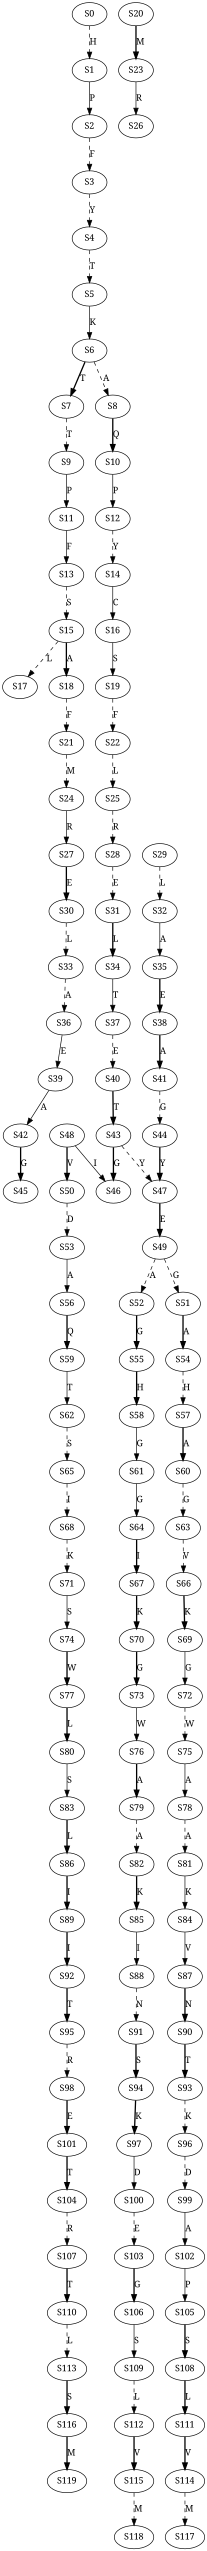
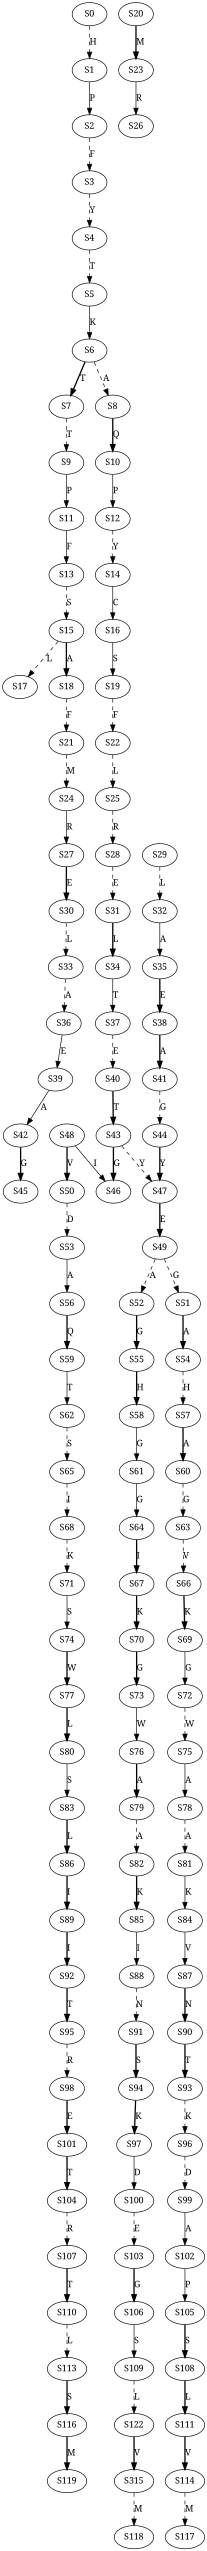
  strict digraph {
    fontname="Noto Serif"
    node [fontname="Noto Serif"]
    edge [fontname="Noto Serif" style=bold]
    S0
    S1
    S2
    S3
    S4
    S5
    S6
    S7
    S8
    S9
    S10
    S11
    S12
    S13
    S14
    S15
    S16
    S17
    S18
    S19
    S21
    S22
    S20
    S23
    S24
    S25
    S26
    S27
    S28
    S30
    S31
    S29
    S32
    S33
    S34
    S35
    S36
    S37
    S38
    S39
    S40
    S41
    S42
    S43
    S44
    S45
    S46
    S47
    S49
    S48
    S50
    S51
    S52
    S53
    S54
    S55
    S56
    S57
    S58
    S59
    S60
    S61
    S62
    S63
    S64
    S65
    S66
    S67
    S68
    S69
    S70
    S71
    S72
    S73
    S74
    S75
    S76
    S77
    S78
    S79
    S80
    S81
    S82
    S83
    S84
    S85
    S86
    S87
    S88
    S89
    S90
    S91
    S92
    S93
    S94
    S95
    S96
    S97
    S98
    S99
    S100
    S101
    S102
    S103
    S104
    S105
    S106
    S107
    S108
    S109
    S110
    S111
-   S112
+   S112 [label=S122]
    S113
    S114
-   S115
+   S115 [label=S315]
    S116
    S117
    S118
    S119
    S0 -> S1 [label=H style=dashed]
    S1 -> S2 [label=P style=solid]
    S2 -> S3 [label=F style=dashed]
    S3 -> S4 [label=Y style=dashed]
    S4 -> S5 [label=T style=dashed]
    S5 -> S6 [label=K style=solid]
    S6 -> S7 [label=T]
    S6 -> S8 [label=A style=dashed]
    S7 -> S9 [label=T style=dashed]
    S8 -> S10 [label=Q]
    S9 -> S11 [label=P style=solid]
    S10 -> S12 [label=P style=solid]
    S11 -> S13 [label=F style=solid]
    S12 -> S14 [label=Y style=dashed]
    S13 -> S15 [label=S style=dashed]
    S14 -> S16 [label=C style=solid]
    S15 -> S17 [label=L style=dashed]
    S15 -> S18 [label=A]
    S16 -> S19 [label=S style=solid]
    S18 -> S21 [label=F style=dashed]
    S19 -> S22 [label=F style=dashed]
    S21 -> S24 [label=M style=dashed]
    S22 -> S25 [label=L style=dashed]
    S20 -> S23 [label=M]
    S23 -> S26 [label=R style=solid]
    S24 -> S27 [label=R style=solid]
    S25 -> S28 [label=R style=dashed]
    S27 -> S30 [label=E]
    S28 -> S31 [label=E style=dashed]
    S30 -> S33 [label=L style=dashed]
    S31 -> S34 [label=L]
    S29 -> S32 [label=L style=dashed]
    S32 -> S35 [label=A style=solid]
    S33 -> S36 [label=A style=dashed]
    S34 -> S37 [label=T style=solid]
    S35 -> S38 [label=E]
    S36 -> S39 [label=E style=solid]
    S37 -> S40 [label=E style=dashed]
    S38 -> S41 [label=A]
    S39 -> S42 [label=A style=solid]
    S40 -> S43 [label=T]
    S41 -> S44 [label=G style=dashed]
    S42 -> S45 [label=G]
    S43 -> S46 [label=G]
    S43 -> S47 [label=Y style=dashed]
    S44 -> S47 [label=Y]
    S47 -> S49 [label=E]
    S49 -> S51 [label=G style=dashed]
    S49 -> S52 [label=A style=dashed]
    S48 -> S46 [label=I style=solid]
    S48 -> S50 [label=V]
    S50 -> S53 [label=D style=dashed]
    S51 -> S54 [label=A]
    S52 -> S55 [label=G]
    S53 -> S56 [label=A style=solid]
    S54 -> S57 [label=H style=dashed]
    S55 -> S58 [label=H]
    S56 -> S59 [label=Q]
    S57 -> S60 [label=A]
    S58 -> S61 [label=G style=solid]
    S59 -> S62 [label=T style=solid]
    S60 -> S63 [label=G style=dashed]
    S61 -> S64 [label=G style=solid]
    S62 -> S65 [label=S style=dashed]
    S63 -> S66 [label=V style=dashed]
    S64 -> S67 [label=I]
    S65 -> S68 [label=I style=dashed]
    S66 -> S69 [label=K]
    S67 -> S70 [label=K]
    S68 -> S71 [label=K style=dashed]
    S69 -> S72 [label=G style=solid]
    S70 -> S73 [label=G]
    S71 -> S74 [label=S style=solid]
    S72 -> S75 [label=W style=dashed]
    S73 -> S76 [label=W style=solid]
    S74 -> S77 [label=W]
    S75 -> S78 [label=A style=solid]
    S76 -> S79 [label=A]
    S77 -> S80 [label=L]
    S78 -> S81 [label=A style=dashed]
    S79 -> S82 [label=A style=dashed]
    S80 -> S83 [label=S style=solid]
    S81 -> S84 [label=K style=solid]
    S82 -> S85 [label=K]
    S83 -> S86 [label=L]
    S84 -> S87 [label=V style=solid]
    S85 -> S88 [label=I style=solid]
    S86 -> S89 [label=I]
    S87 -> S90 [label=N]
    S88 -> S91 [label=N style=dashed]
    S89 -> S92 [label=I]
    S90 -> S93 [label=T]
    S91 -> S94 [label=S]
    S92 -> S95 [label=T]
    S93 -> S96 [label=K style=dashed]
    S94 -> S97 [label=K]
    S95 -> S98 [label=R style=dashed]
    S96 -> S99 [label=D style=dashed]
    S97 -> S100 [label=D style=solid]
    S98 -> S101 [label=E]
    S99 -> S102 [label=A style=solid]
    S100 -> S103 [label=E style=dashed]
    S101 -> S104 [label=T]
    S102 -> S105 [label=P style=solid]
    S103 -> S106 [label=G]
    S104 -> S107 [label=R style=dashed]
    S105 -> S108 [label=S]
    S106 -> S109 [label=S style=solid]
    S107 -> S110 [label=T]
    S108 -> S111 [label=L]
    S109 -> S112 [label=L style=dashed]
    S110 -> S113 [label=L style=dashed]
    S111 -> S114 [label=V]
    S112 -> S115 [label=V]
    S113 -> S116 [label=S]
    S114 -> S117 [label=M style=dashed]
    S115 -> S118 [label=M style=dashed]
    S116 -> S119 [label=M]
  }
